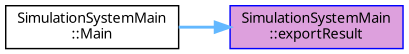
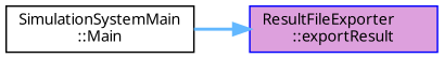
  digraph {
    rankdir=RL
    fontname="Noto Sans"
    node [fontname="Noto Sans" fontsize=10 shape=box style=filled]
-   n1 [color=blue fillcolor=plum fontcolor=black height=0.2 label="SimulationSystemMain\l::exportResult" width=0.4]
+   n1 [color=blue fillcolor=plum fontcolor=black height=0.2 label="ResultFileExporter\l::exportResult" width=0.4]
    n2 [color=black fillcolor=white height=0.2 label="SimulationSystemMain\l::Main" width=0.4]
    n1 -> n2 [color=steelblue1 dir=back fontname="Noto Sans" fontsize=10 labelfontname=Helvetica labelfontsize=10 style=bold]
  }
